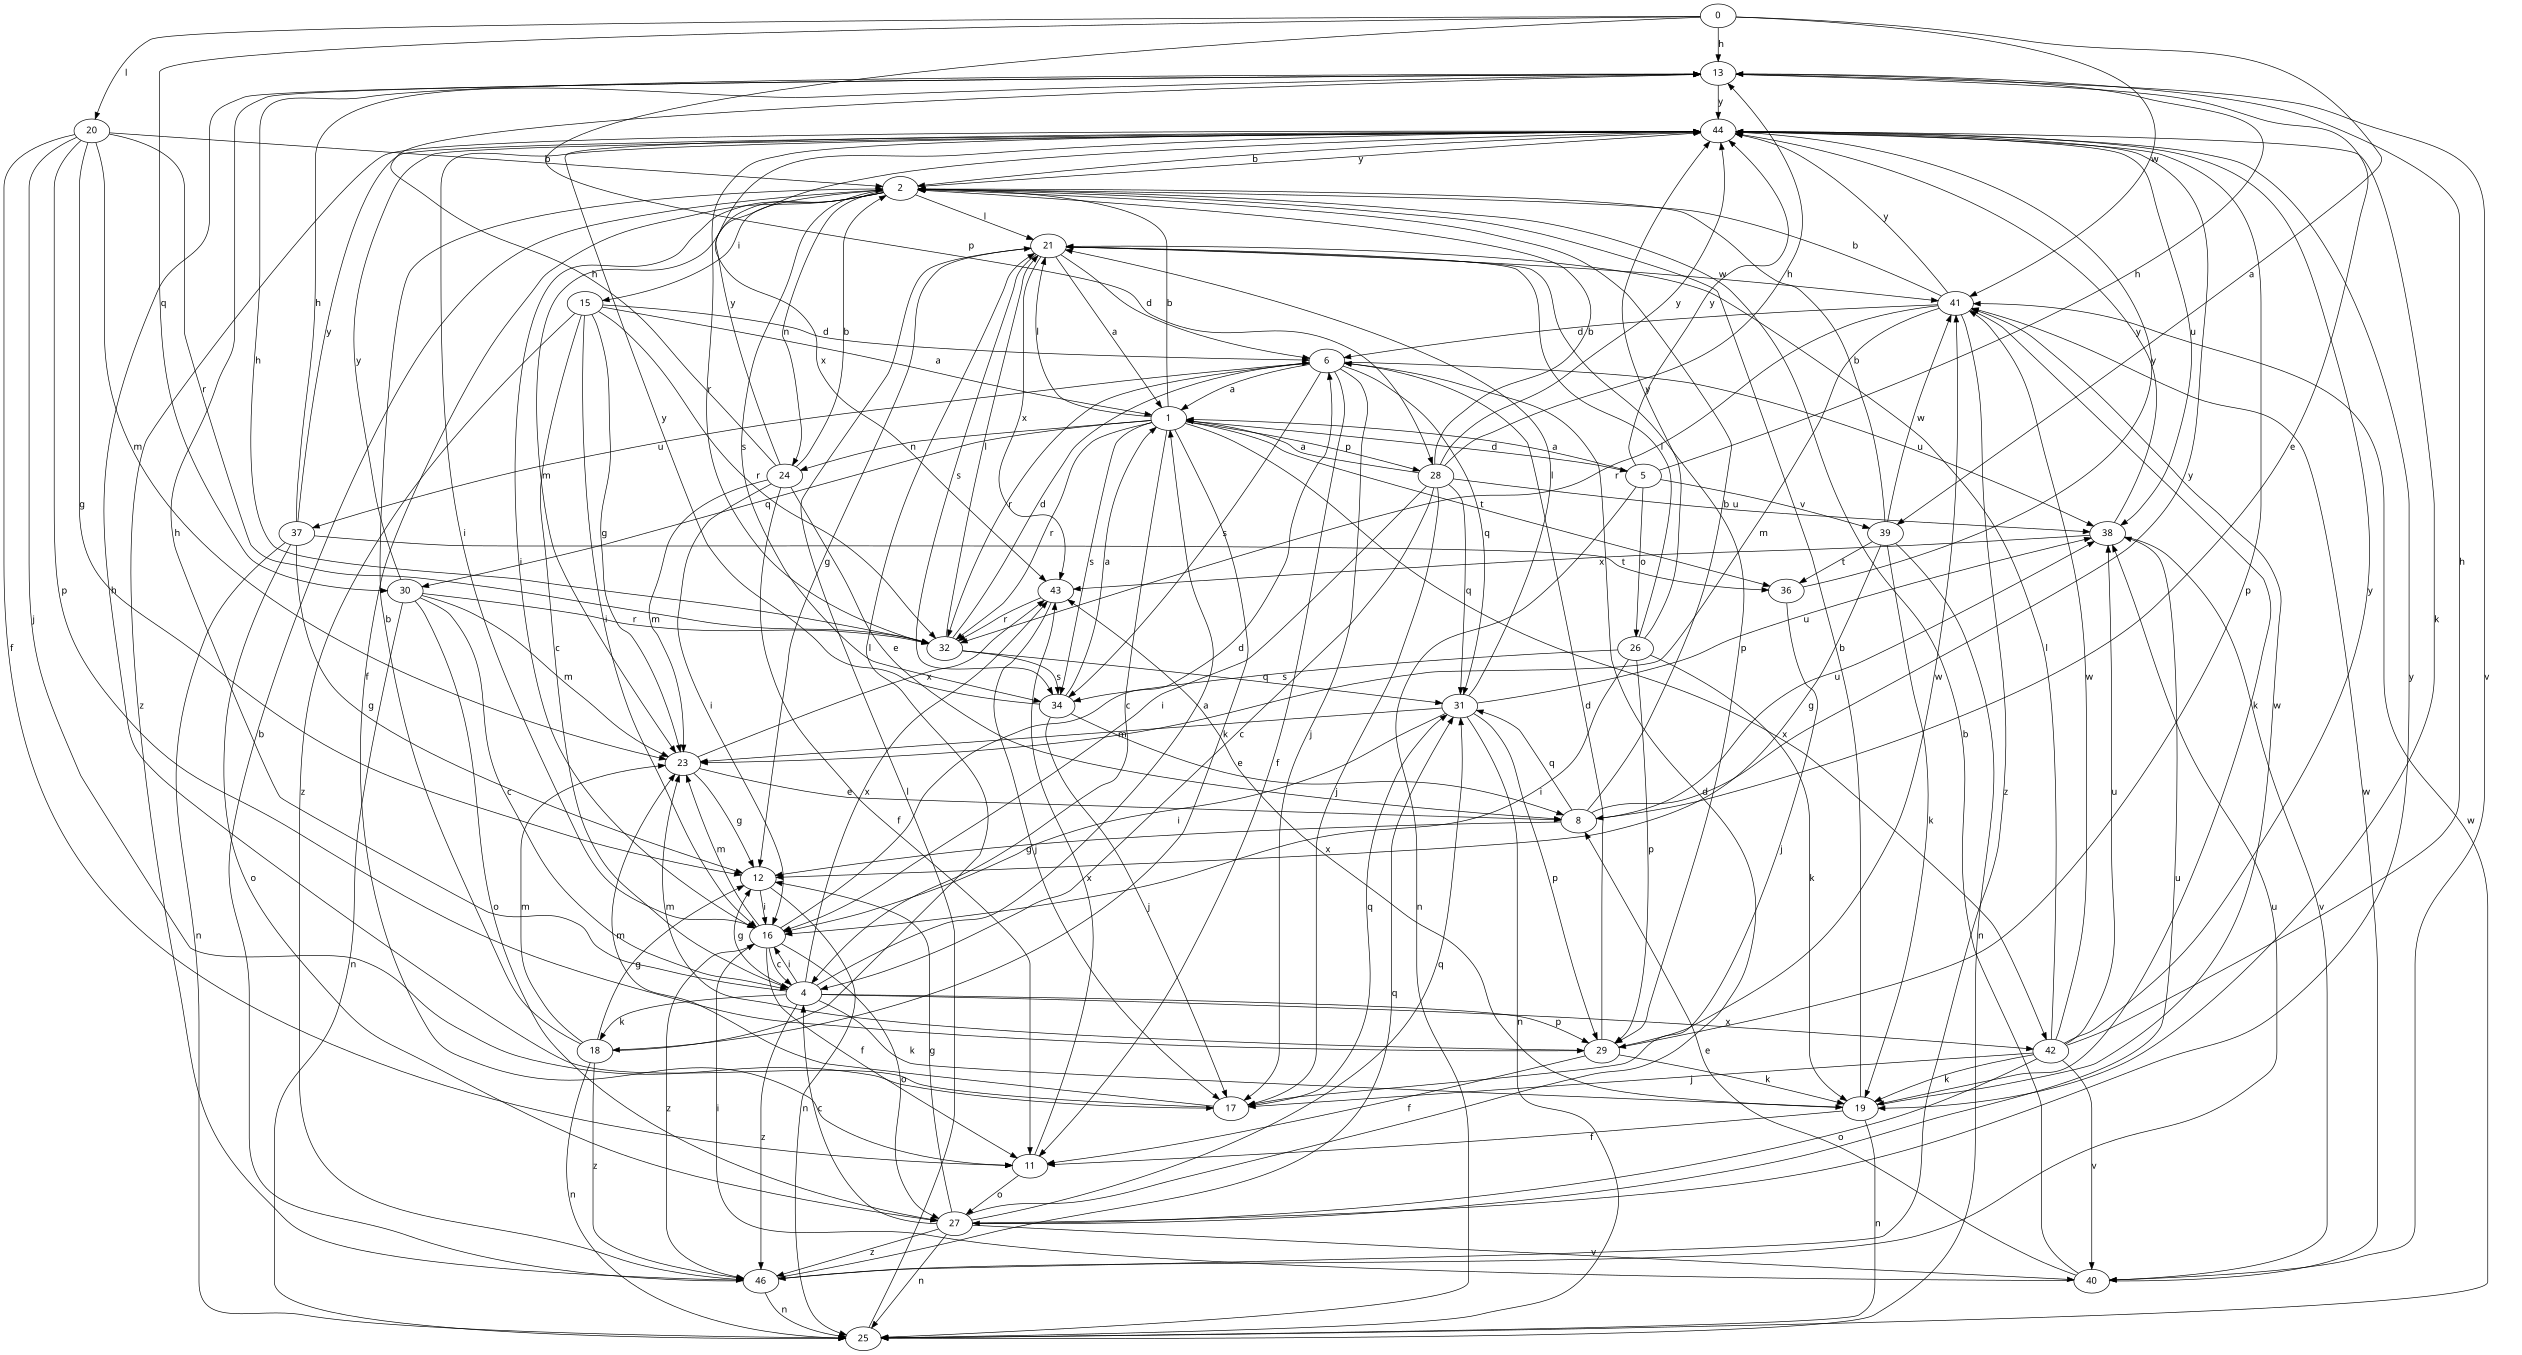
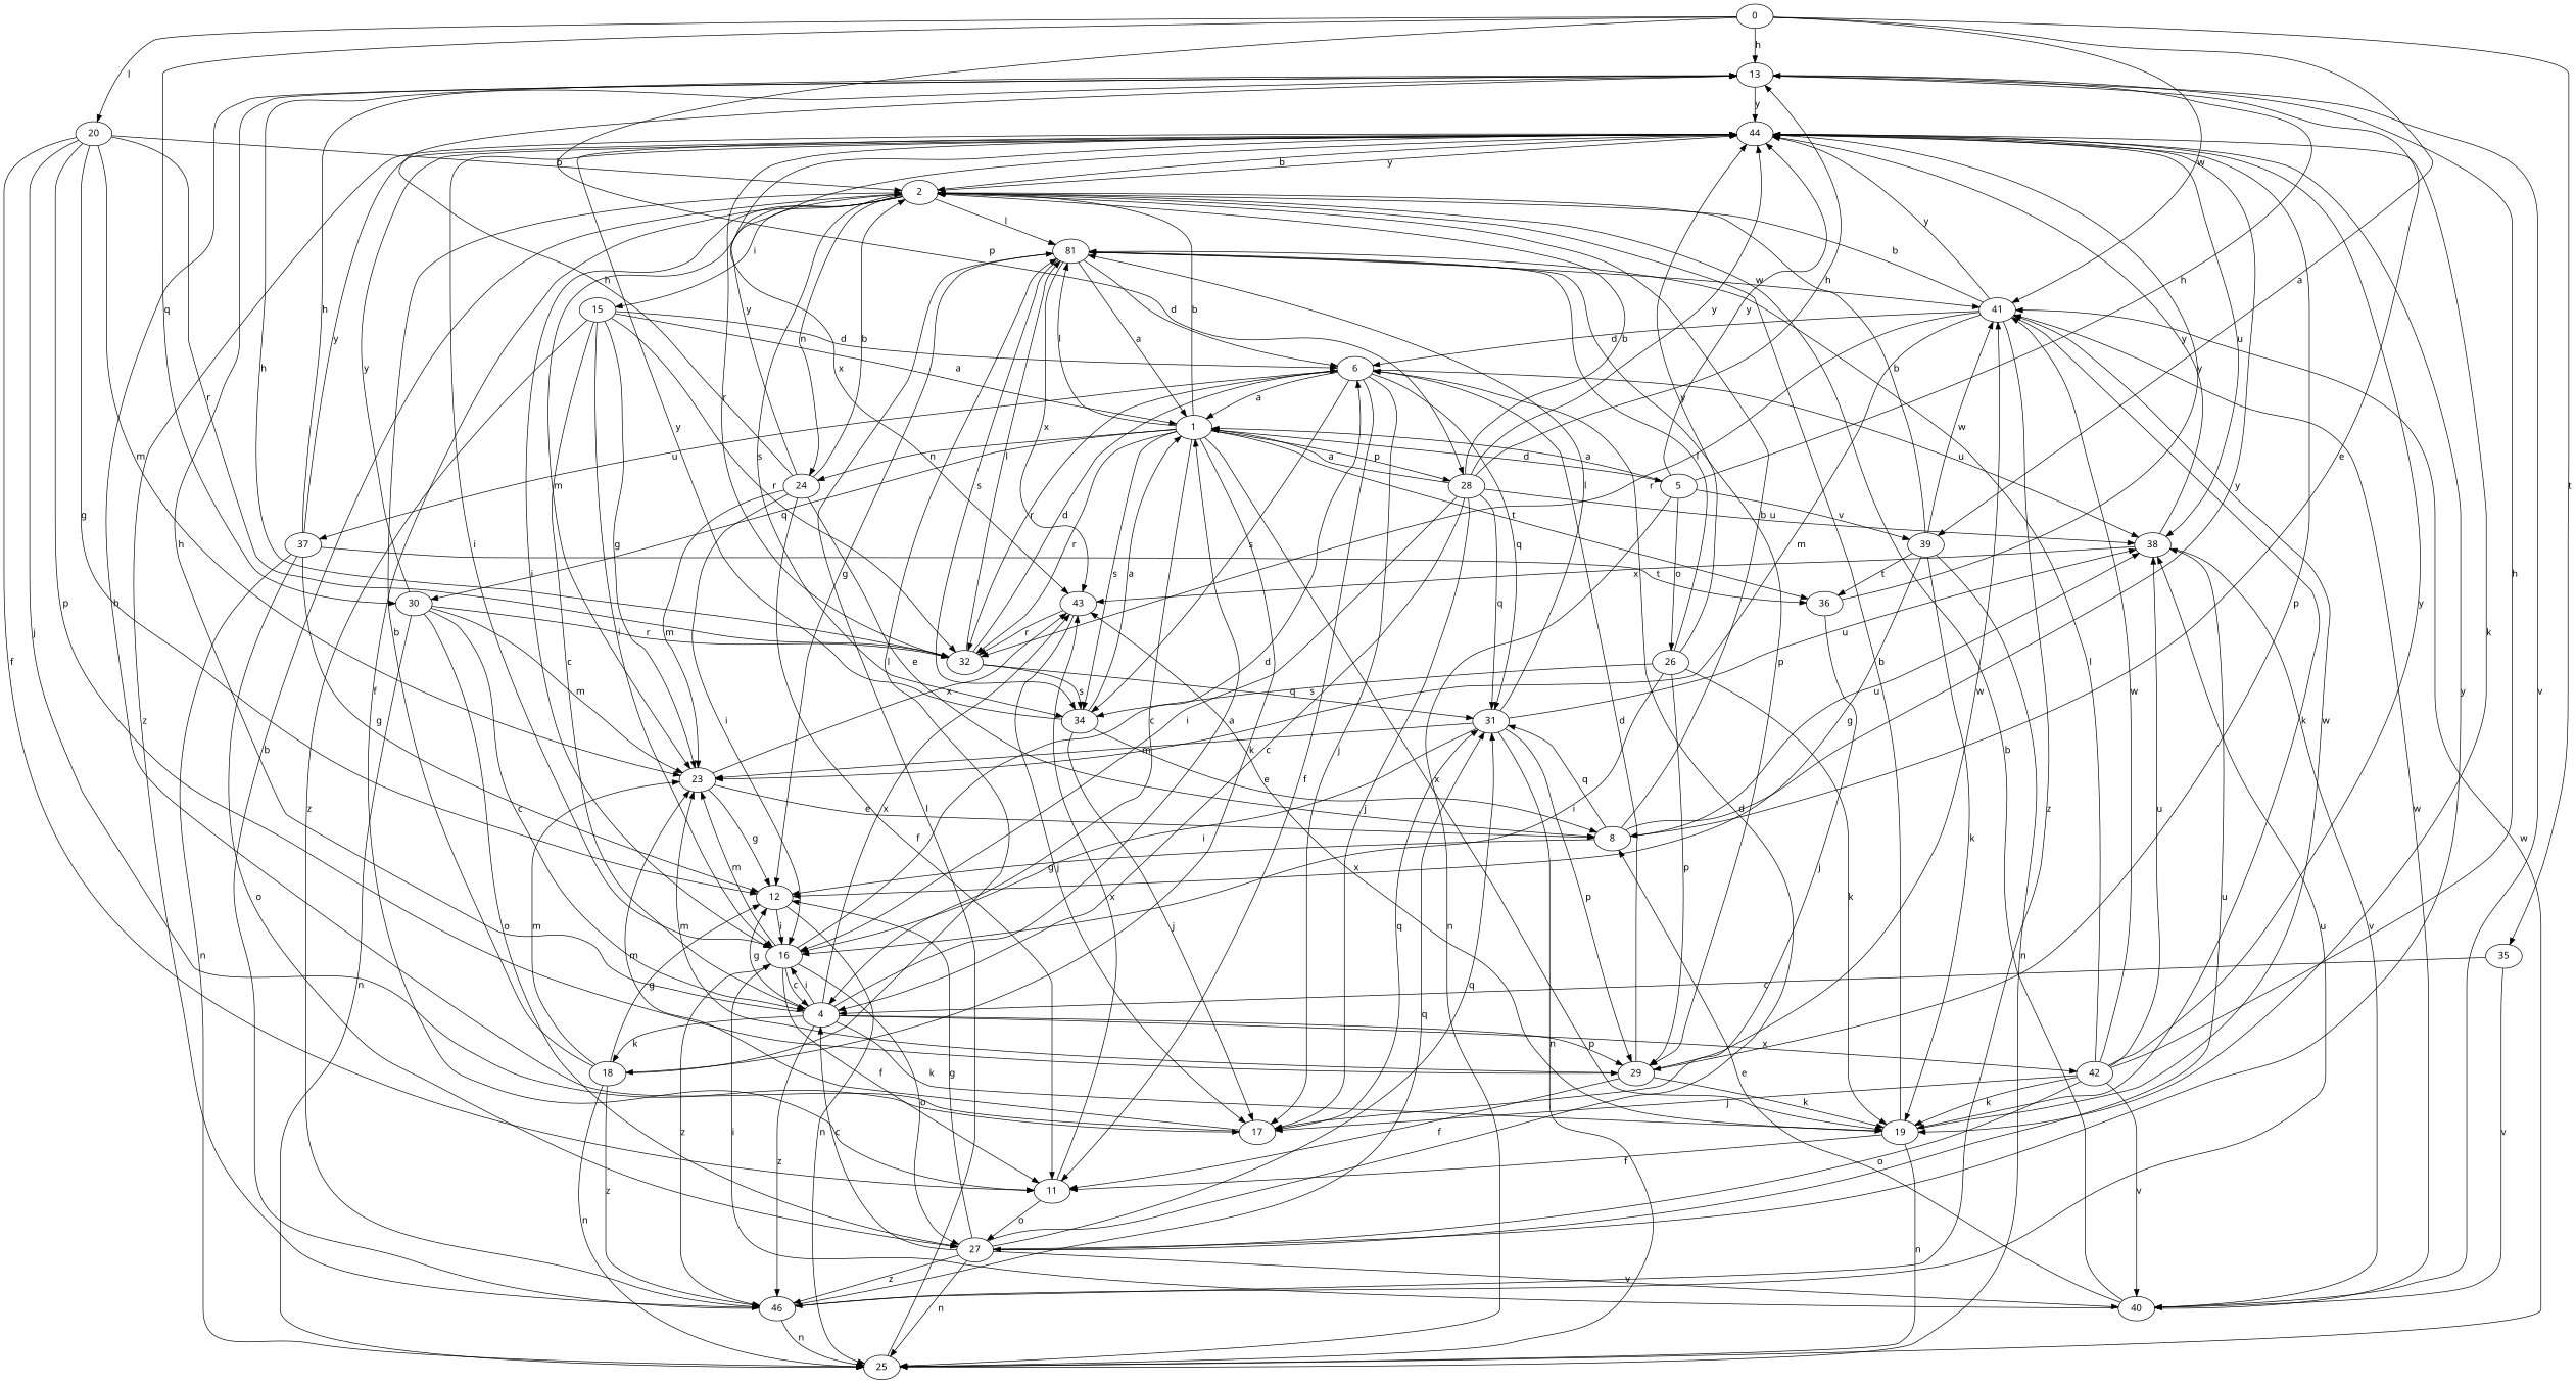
  strict digraph {
    fontname="Noto Sans"
    node [fontname="Noto Sans"]
    edge [fontname="Noto Sans"]
    n1 [label=13]
    0
    20
    28
    30
+   35
    41
    39
    1
    2
    4
    5
    18
-   21
+   21 [label=81]
    24
    32
    34
    36
    42
    44
    8
    40
    11
    23
    12
    29
    17
    16
    31
    38
    25
    27
    19
    46
    6
    15
    43
    26
    37
    n1 -> 44 [label=y]
    n1 -> 8 [label=e]
    n1 -> 40 [label=v]
    0 -> n1 [label=h]
    0 -> 20 [label=l]
    0 -> 28 [label=p]
    0 -> 30 [label=q]
+   0 -> 35 [label=t]
    0 -> 41 [label=w]
    0 -> 39 [label=a]
    20 -> 2 [label=b]
    20 -> 32 [label=r]
    20 -> 11 [label=f]
    20 -> 23 [label=m]
    20 -> 12 [label=g]
    20 -> 29 [label=p]
    20 -> 17 [label=j]
    28 -> n1 [label=h]
    28 -> 1 [label=a]
    28 -> 2 [label=b]
    28 -> 4 [label=c]
    28 -> 44 [label=y]
    28 -> 17 [label=j]
    28 -> 16 [label=i]
    28 -> 31 [label=q]
    28 -> 38 [label=u]
    30 -> 4 [label=c]
    30 -> 32 [label=r]
    30 -> 44 [label=y]
    30 -> 23 [label=m]
    30 -> 25 [label=n]
    30 -> 27 [label=o]
+   35 -> 4 [label=c]
+   35 -> 40 [label=v]
    41 -> 2 [label=b]
    41 -> 32 [label=r]
    41 -> 44 [label=y]
    41 -> 23 [label=m]
    41 -> 19 [label=k]
    41 -> 46 [label=z]
    41 -> 6 [label=d]
    39 -> 41 [label=w]
    39 -> 2 [label=b]
    39 -> 36 [label=t]
    39 -> 12 [label=g]
    39 -> 25 [label=n]
    39 -> 19 [label=k]
    1 -> 28 [label=p]
    1 -> 30 [label=q]
    1 -> 2 [label=b]
    1 -> 4 [label=c]
    1 -> 5 [label=d]
    1 -> 18 [label=k]
    1 -> 21 [label=l]
    1 -> 24 [label=n]
    1 -> 32 [label=r]
    1 -> 34 [label=s]
    1 -> 36 [label=t]
-   1 -> 42 [label=x]
+   1 -> 19 [label=x]
    2 -> 21 [label=l]
    2 -> 24 [label=n]
    2 -> 34 [label=s]
    2 -> 44 [label=y]
    2 -> 11 [label=f]
    2 -> 23 [label=m]
    2 -> 16 [label=i]
    2 -> 15 [label=i]
    4 -> n1 [label=h]
    4 -> 1 [label=a]
    4 -> 18 [label=k]
    4 -> 42 [label=x]
    4 -> 12 [label=g]
    4 -> 29 [label=p]
    4 -> 16 [label=i]
    4 -> 19 [label=k]
    4 -> 46 [label=z]
    4 -> 43 [label=x]
    5 -> n1 [label=h]
    5 -> 39 [label=v]
    5 -> 1 [label=a]
    5 -> 44 [label=y]
    5 -> 25 [label=n]
    5 -> 26 [label=o]
    18 -> 2 [label=b]
    18 -> 21 [label=l]
    18 -> 23 [label=m]
    18 -> 12 [label=g]
    18 -> 25 [label=n]
    18 -> 46 [label=z]
    21 -> 41 [label=w]
    21 -> 1 [label=a]
    21 -> 34 [label=s]
    21 -> 12 [label=g]
    21 -> 29 [label=p]
    21 -> 6 [label=d]
    21 -> 43 [label=x]
    24 -> n1 [label=h]
    24 -> 2 [label=b]
    24 -> 44 [label=y]
    24 -> 8 [label=e]
    24 -> 11 [label=f]
    24 -> 23 [label=m]
    24 -> 16 [label=i]
    32 -> n1 [label=h]
    32 -> 21 [label=l]
    32 -> 34 [label=s]
    32 -> 31 [label=q]
    32 -> 6 [label=d]
    34 -> 1 [label=a]
    34 -> 44 [label=y]
    34 -> 8 [label=e]
    34 -> 17 [label=j]
    36 -> 44 [label=y]
    36 -> 17 [label=j]
    42 -> n1 [label=h]
    42 -> 41 [label=w]
    42 -> 21 [label=l]
    42 -> 44 [label=y]
    42 -> 40 [label=v]
    42 -> 17 [label=j]
    42 -> 38 [label=u]
    42 -> 27 [label=o]
    42 -> 19 [label=k]
    44 -> 2 [label=b]
    44 -> 32 [label=r]
    44 -> 29 [label=p]
    44 -> 16 [label=i]
    44 -> 38 [label=u]
    44 -> 19 [label=k]
    44 -> 46 [label=z]
    44 -> 43 [label=x]
    8 -> 2 [label=b]
    8 -> 44 [label=y]
    8 -> 12 [label=g]
    8 -> 31 [label=q]
    8 -> 38 [label=u]
    40 -> 41 [label=w]
    40 -> 2 [label=b]
    40 -> 8 [label=e]
    40 -> 16 [label=i]
    11 -> 27 [label=o]
    11 -> 43 [label=x]
    23 -> 8 [label=e]
    23 -> 12 [label=g]
    23 -> 43 [label=x]
    12 -> 16 [label=i]
    12 -> 25 [label=n]
    29 -> 41 [label=w]
    29 -> 11 [label=f]
    29 -> 23 [label=m]
    29 -> 19 [label=k]
    29 -> 6 [label=d]
    17 -> n1 [label=h]
    17 -> 23 [label=m]
    17 -> 31 [label=q]
    16 -> 4 [label=c]
    16 -> 11 [label=f]
    16 -> 23 [label=m]
    16 -> 27 [label=o]
    16 -> 46 [label=z]
    16 -> 6 [label=d]
    31 -> 21 [label=l]
    31 -> 23 [label=m]
    31 -> 29 [label=p]
    31 -> 16 [label=i]
    31 -> 38 [label=u]
    31 -> 25 [label=n]
    38 -> 44 [label=y]
    38 -> 40 [label=v]
    38 -> 43 [label=x]
    25 -> 41 [label=w]
    25 -> 21 [label=l]
    27 -> 4 [label=c]
    27 -> 44 [label=y]
    27 -> 40 [label=v]
    27 -> 12 [label=g]
    27 -> 31 [label=q]
    27 -> 38 [label=u]
    27 -> 25 [label=n]
    27 -> 46 [label=z]
    27 -> 6 [label=d]
    19 -> 41 [label=w]
    19 -> 2 [label=b]
    19 -> 11 [label=f]
    19 -> 25 [label=n]
    19 -> 43 [label=x]
    46 -> 2 [label=b]
    46 -> 31 [label=q]
    46 -> 38 [label=u]
    46 -> 25 [label=n]
    6 -> 1 [label=a]
    6 -> 32 [label=r]
    6 -> 34 [label=s]
    6 -> 11 [label=f]
    6 -> 17 [label=j]
    6 -> 31 [label=q]
    6 -> 38 [label=u]
    6 -> 37 [label=u]
    15 -> 1 [label=a]
    15 -> 4 [label=c]
    15 -> 32 [label=r]
    15 -> 23 [label=g]
    15 -> 16 [label=i]
    15 -> 46 [label=z]
    15 -> 6 [label=d]
    43 -> 32 [label=r]
    43 -> 17 [label=j]
    26 -> 21 [label=l]
    26 -> 34 [label=s]
    26 -> 44 [label=y]
    26 -> 29 [label=p]
    26 -> 16 [label=i]
    26 -> 19 [label=k]
    37 -> n1 [label=h]
    37 -> 36 [label=t]
    37 -> 44 [label=y]
    37 -> 12 [label=g]
    37 -> 25 [label=n]
    37 -> 27 [label=o]
  }
